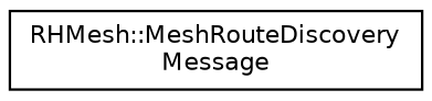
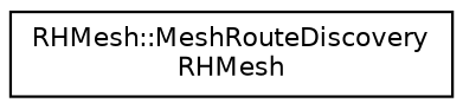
  digraph {
    rankdir=LR
    fontname="DejaVu Sans"
-   n1 [color=black fillcolor=white fontname="DejaVu Sans" fontsize=10 height=0.2 label="RHMesh::MeshRouteDiscovery\lMessage" shape=record style=filled width=0.4]
+   n1 [color=black fillcolor=white fontname="DejaVu Sans" fontsize=10 height=0.2 label="RHMesh::MeshRouteDiscovery\lRHMesh" shape=record style=filled width=0.4]
  }
